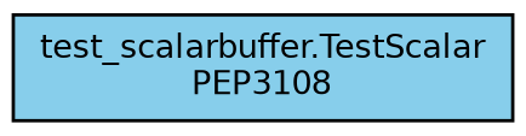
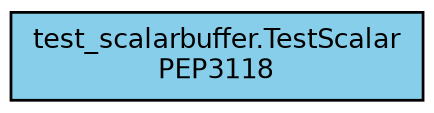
  digraph {
    rankdir=LR
-   n1 [color=black fillcolor=skyblue fontname=Helvetica fontsize=10 height=0.2 label="test_scalarbuffer.TestScalar\lPEP3108" shape=record style=filled width=0.4]
+   n1 [color=black fillcolor=skyblue fontname=Helvetica fontsize=10 height=0.2 label="test_scalarbuffer.TestScalar\lPEP3118" shape=record style=filled width=0.4]
  }
